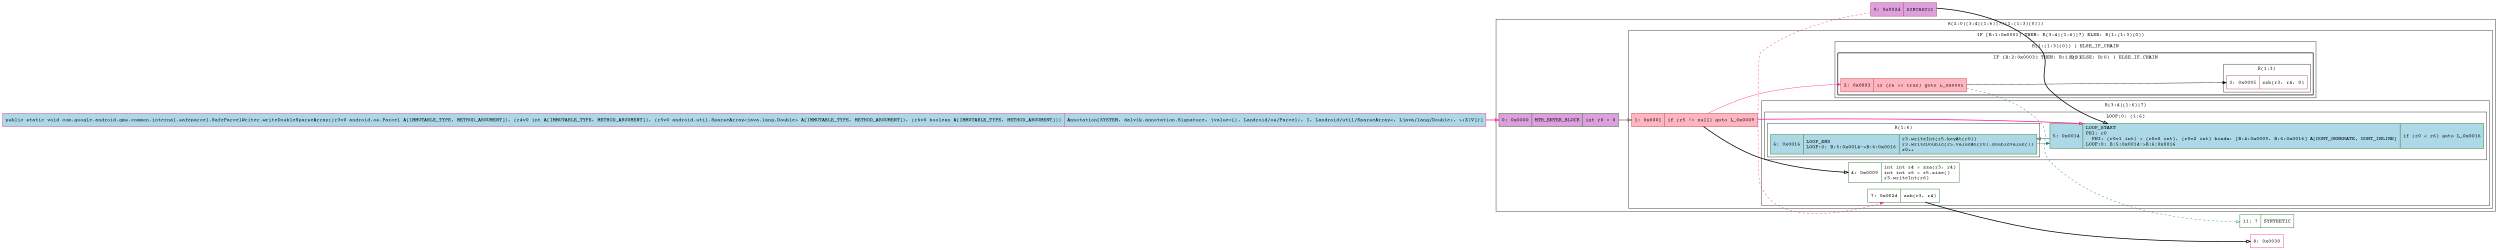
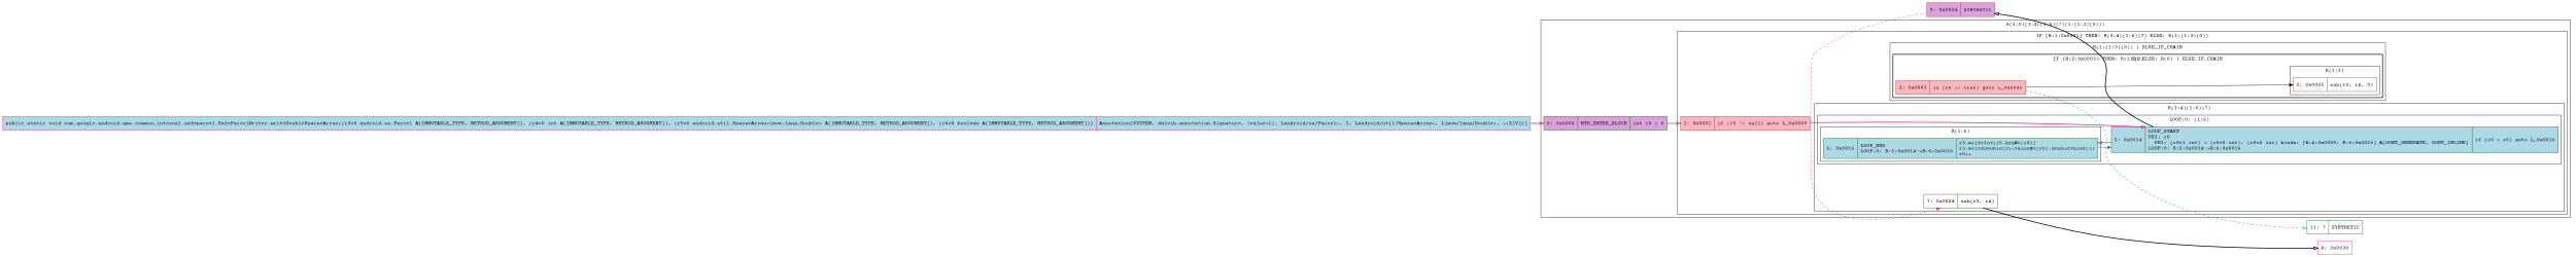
  digraph {
    fontname="Courier Prime"
    rankdir=LR
    node [color=darkgreen fillcolor=white fontname="Courier Prime" shape=record style=filled]
    edge [arrowhead=onormal color=black fontname="Courier Prime" style=solid]
    n1 [fillcolor=lightblue label="{6\:\ 0x0016|LOOP_END\lLOOP:0: B:5:0x0014\-\>B:6:0x0016\l|r3.writeInt(r5.keyAt(r0))\lr3.writeDouble(r5.valueAt(r0).doubleValue())\lr0++\l}"]
    n2 [fillcolor=lightblue label="{5\:\ 0x0014|LOOP_START\lPHI: r0 \l  PHI: (r0v1 int) = (r0v0 int), (r0v2 int) binds: [B:4:0x0009, B:6:0x0016] A[DONT_GENERATE, DONT_INLINE]\lLOOP:0: B:5:0x0014\-\>B:6:0x0016\l|if (r0 \< r6) goto L_0x0016\l}"]
-   n3 [label="{4\:\ 0x0009|int int r4 = zza(r3, r4)\lint int r6 = r5.size()\lr3.writeInt(r6)\l}"]
    n4 [label="{7\:\ 0x002d|zzb(r3, r4)\l}"]
    n5 [color=brown label="{3\:\ 0x0005|zzb(r3, r4, 0)\l}"]
    n6 [color=brown fillcolor=lightpink label="{2\:\ 0x0003|if (r6 == true) goto L_0x0005\l}"]
    n7 [color=brown fillcolor=lightpink label="{1\:\ 0x0001|if (r5 != null) goto L_0x0009\l}"]
    n8 [fillcolor=plum label="{0\:\ 0x0000|MTH_ENTER_BLOCK\l|int r0 = 0\l}"]
    n9 [color=brown fillcolor=plum label="{9\:\ 0x002d|SYNTHETIC\l}"]
    n10 [color=deeppink label="{8\:\ 0x0030}"]
    n11 [label="{11\:\ ?|SYNTHETIC\l}"]
    n12 [color=deeppink fillcolor=lightblue label="{public static void com.google.android.gms.common.internal.safeparcel.SafeParcelWriter.writeDoubleSparseArray((r3v0 android.os.Parcel A[IMMUTABLE_TYPE, METHOD_ARGUMENT]), (r4v0 int A[IMMUTABLE_TYPE, METHOD_ARGUMENT]), (r5v0 android.util.SparseArray\<java.lang.Double\> A[IMMUTABLE_TYPE, METHOD_ARGUMENT]), (r6v0 boolean A[IMMUTABLE_TYPE, METHOD_ARGUMENT]))  | Annotation[SYSTEM, dalvik.annotation.Signature, \{value=[(, Landroid\/os\/Parcel;, I, Landroid\/util\/SparseArray\<, Ljava\/lang\/Double;, \>;Z)V]\}]\l}"]
    subgraph cluster_1 {
      label="R(2:0|(3:4|(1:6)|7)(1:(1:3)(0)))"
      n8
      subgraph cluster_2 {
        label="IF [B:1:0x0001] THEN: R(3:4|(1:6)|7) ELSE: R(1:(1:3)(0))"
        n7
        subgraph cluster_3 {
          label="R(3:4|(1:6)|7)"
-         n3
          n4
          subgraph cluster_4 {
            label="LOOP:0: (1:6)"
            n2
            subgraph cluster_5 {
              label="R(1:6)"
              n1
            }
          }
        }
        subgraph cluster_6 {
          label="R(1:(1:3)(0)) | ELSE_IF_CHAIN\l"
          subgraph cluster_7 {
            label="IF [B:2:0x0003] THEN: R(1:3) ELSE: R(0) | ELSE_IF_CHAIN\l"
            n6
            subgraph cluster_8 {
              label="R(1:3)"
              n5
            }
            subgraph cluster_9 {
              label="R(0)"
            }
          }
        }
      }
    }
    n1 -> n2 [arrowhead=normal color=teal]
    n2 -> n1
-   n9 -> n2 [style=bold]
+   n2 -> n9 [style=bold]
    n4 -> n10 [style=bold]
    n6 -> n5 [arrowhead=normal]
    n6 -> n11 [color=teal style=dashed]
    n7 -> n2 [color=deeppink style=bold]
-   n7 -> n3 [style=bold]
-   n7 -> n6 [arrowhead=normal color=deeppink]
    n8 -> n7
    n9 -> n4 [arrowhead=normal color=deeppink style=dashed]
    n12 -> n8 [color=deeppink style=bold]
  }
